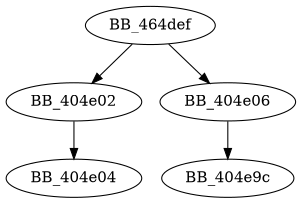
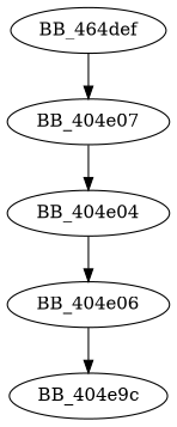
  digraph {
    n1 [label=BB_464def]
-   BB_404e02
+   BB_404e02 [label=BB_404e07]
    BB_404e06
    BB_404e04
    n5 [label=BB_404e9c]
    n1 -> BB_404e02
-   n1 -> BB_404e06
+   BB_404e04 -> BB_404e06
    BB_404e02 -> BB_404e04
    BB_404e06 -> n5
  }
